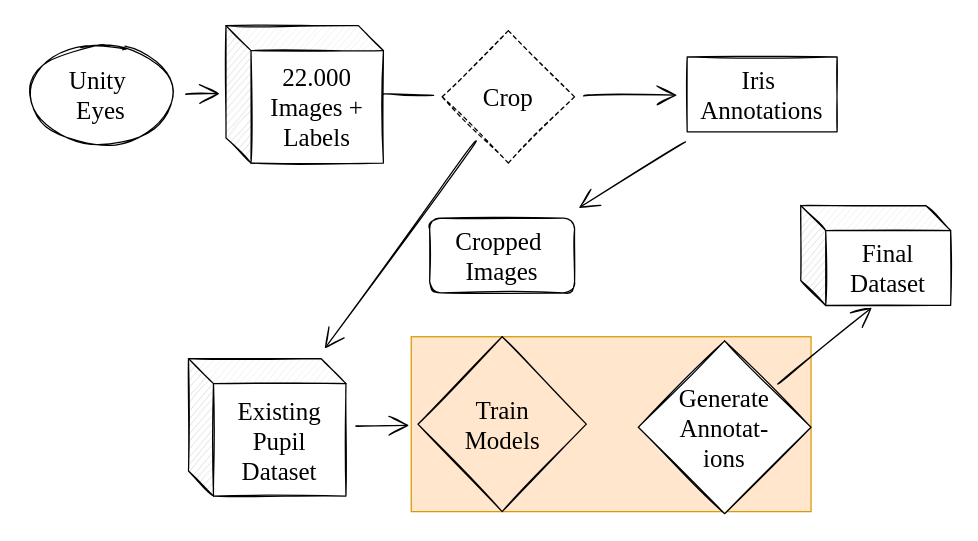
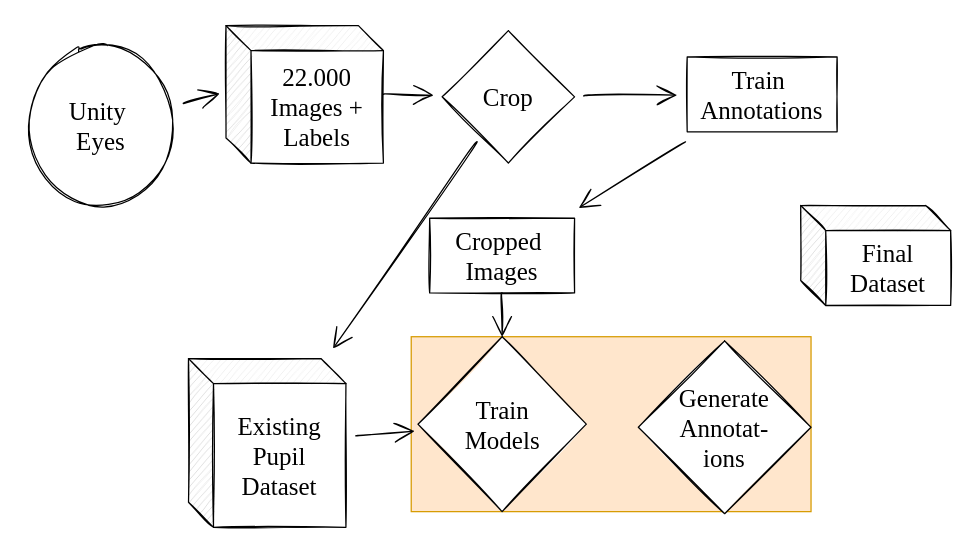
  <mxCell id="0" />
  <mxCell id="1" parent="0" />
  <mxCell id="2" value="" style="rounded=0;whiteSpace=wrap;html=1;sketch=0;fillColor=#ffe6cc;strokeColor=#d79b00;" vertex="1" parent="1"><mxGeometry x="328.25" y="269" width="320" height="140" as="geometry" /></mxCell>
- <mxCell id="3" value="Crop" style="rhombus;whiteSpace=wrap;html=1;hachureGap=4;pointerEvents=0;fontFamily=Architects Daughter;fontSize=20;sketch=1;fontSource=https%3A%2F%2Ffonts.googleapis.com%2Fcss%3Ffamily%3DArchitects%2BDaughter;dashed=1;" parent="1" vertex="1"><mxGeometry x="353" y="24" width="106" height="106" as="geometry" /></mxCell>
- <mxCell id="4" value="Iris&amp;nbsp;&lt;br&gt;Annotations" style="whiteSpace=wrap;html=1;hachureGap=4;pointerEvents=0;fontFamily=Architects Daughter;fontSize=20;sketch=1;fontSource=https%3A%2F%2Ffonts.googleapis.com%2Fcss%3Ffamily%3DArchitects%2BDaughter;" parent="1" vertex="1"><mxGeometry x="549.13" y="45" width="120" height="60" as="geometry" /></mxCell>
+ <mxCell id="3" value="Crop" style="rhombus;whiteSpace=wrap;html=1;hachureGap=4;pointerEvents=0;fontFamily=Architects Daughter;fontSize=20;sketch=1;fontSource=https%3A%2F%2Ffonts.googleapis.com%2Fcss%3Ffamily%3DArchitects%2BDaughter;" parent="1" vertex="1"><mxGeometry x="353" y="24" width="106" height="106" as="geometry" /></mxCell>
+ <mxCell id="4" value="Train&amp;nbsp;&lt;br&gt;Annotations" style="whiteSpace=wrap;html=1;hachureGap=4;pointerEvents=0;fontFamily=Architects Daughter;fontSize=20;sketch=1;fontSource=https%3A%2F%2Ffonts.googleapis.com%2Fcss%3Ffamily%3DArchitects%2BDaughter;" parent="1" vertex="1"><mxGeometry x="549.13" y="45" width="120" height="60" as="geometry" /></mxCell>
  <mxCell id="5" value="" style="edgeStyle=none;hachureGap=4;orthogonalLoop=1;jettySize=auto;html=1;fontFamily=Architects Daughter;fontSize=16;endArrow=open;startSize=14;endSize=14;sourcePerimeterSpacing=8;targetPerimeterSpacing=8;sketch=1;curved=1;fontSource=https%3A%2F%2Ffonts.googleapis.com%2Fcss%3Ffamily%3DArchitects%2BDaughter;" parent="1" source="3" target="4" edge="1"><mxGeometry y="23.5" as="geometry" /></mxCell>
  <mxCell id="6" value="&lt;span&gt;22.000 Images + Labels&lt;/span&gt;" style="shape=cube;whiteSpace=wrap;html=1;boundedLbl=1;backgroundOutline=1;darkOpacity=0.05;darkOpacity2=0.1;hachureGap=4;pointerEvents=0;fontFamily=Architects Daughter;fontSize=20;sketch=1;fontSource=https%3A%2F%2Ffonts.googleapis.com%2Fcss%3Ffamily%3DArchitects%2BDaughter;" parent="1" vertex="1"><mxGeometry x="180" y="20" width="126" height="110" as="geometry" /></mxCell>
- <mxCell id="7" value="" style="edgeStyle=none;hachureGap=4;orthogonalLoop=1;jettySize=auto;html=1;fontFamily=Architects Daughter;fontSize=16;endArrow=none;startSize=14;endSize=14;sourcePerimeterSpacing=8;targetPerimeterSpacing=8;exitX=1;exitY=0.5;exitDx=0;exitDy=0;exitPerimeter=0;sketch=1;curved=1;fontSource=https%3A%2F%2Ffonts.googleapis.com%2Fcss%3Ffamily%3DArchitects%2BDaughter;" parent="1" source="6" target="3" edge="1"><mxGeometry y="23.5" as="geometry"><mxPoint x="384.683" y="138" as="sourcePoint" /></mxGeometry></mxCell>
+ <mxCell id="7" value="" style="edgeStyle=none;hachureGap=4;orthogonalLoop=1;jettySize=auto;html=1;fontFamily=Architects Daughter;fontSize=16;endArrow=open;startSize=14;endSize=14;sourcePerimeterSpacing=8;targetPerimeterSpacing=8;exitX=1;exitY=0.5;exitDx=0;exitDy=0;exitPerimeter=0;sketch=1;curved=1;fontSource=https%3A%2F%2Ffonts.googleapis.com%2Fcss%3Ffamily%3DArchitects%2BDaughter;" parent="1" source="6" target="3" edge="1"><mxGeometry y="23.5" as="geometry"><mxPoint x="384.683" y="138" as="sourcePoint" /></mxGeometry></mxCell>
  <mxCell id="8" style="edgeStyle=none;hachureGap=4;orthogonalLoop=1;jettySize=auto;html=1;entryX=-0.04;entryY=0.495;entryDx=0;entryDy=0;entryPerimeter=0;fontFamily=Architects Daughter;fontSize=16;endArrow=open;startSize=14;endSize=14;sourcePerimeterSpacing=8;targetPerimeterSpacing=8;sketch=1;curved=1;fontSource=https%3A%2F%2Ffonts.googleapis.com%2Fcss%3Ffamily%3DArchitects%2BDaughter;" parent="1" source="9" target="6" edge="1"><mxGeometry y="23.5" as="geometry" /></mxCell>
- <mxCell id="9" value="Unity&amp;nbsp;&lt;br&gt;Eyes" style="ellipse;whiteSpace=wrap;html=1;hachureGap=4;pointerEvents=0;fontFamily=Architects Daughter;fontSize=20;sketch=1;fontSource=https%3A%2F%2Ffonts.googleapis.com%2Fcss%3Ffamily%3DArchitects%2BDaughter;" parent="1" vertex="1"><mxGeometry x="20" y="35" width="120" height="80" as="geometry" /></mxCell>
- <mxCell id="10" value="Cropped&amp;nbsp;&lt;br&gt;Images" style="whiteSpace=wrap;html=1;hachureGap=4;pointerEvents=0;fontFamily=Architects Daughter;fontSize=20;sketch=1;fontSource=https%3A%2F%2Ffonts.googleapis.com%2Fcss%3Ffamily%3DArchitects%2BDaughter;rounded=1;" parent="1" vertex="1"><mxGeometry x="343" y="174" width="116" height="60" as="geometry" /></mxCell>
+ <mxCell id="9" value="Unity&amp;nbsp;&lt;br&gt;Eyes" style="ellipse;whiteSpace=wrap;html=1;hachureGap=4;pointerEvents=0;fontFamily=Architects Daughter;fontSize=20;sketch=1;fontSource=https%3A%2F%2Ffonts.googleapis.com%2Fcss%3Ffamily%3DArchitects%2BDaughter;" parent="1" vertex="1"><mxGeometry x="20" y="35" width="120" height="130" as="geometry" /></mxCell>
+ <mxCell id="10" value="Cropped&amp;nbsp;&lt;br&gt;Images" style="whiteSpace=wrap;html=1;hachureGap=4;pointerEvents=0;fontFamily=Architects Daughter;fontSize=20;sketch=1;fontSource=https%3A%2F%2Ffonts.googleapis.com%2Fcss%3Ffamily%3DArchitects%2BDaughter;" parent="1" vertex="1"><mxGeometry x="343" y="174" width="116" height="60" as="geometry" /></mxCell>
  <mxCell id="11" value="" style="edgeStyle=none;hachureGap=4;orthogonalLoop=1;jettySize=auto;html=1;fontFamily=Architects Daughter;fontSize=16;endArrow=open;startSize=14;endSize=14;sourcePerimeterSpacing=8;targetPerimeterSpacing=8;sketch=1;curved=1;fontSource=https%3A%2F%2Ffonts.googleapis.com%2Fcss%3Ffamily%3DArchitects%2BDaughter;" parent="1" source="3" target="12" edge="1"><mxGeometry y="23.5" as="geometry" /></mxCell>
- <mxCell id="12" value="&lt;span&gt;Existing Pupil Dataset&lt;/span&gt;" style="shape=cube;whiteSpace=wrap;html=1;boundedLbl=1;backgroundOutline=1;darkOpacity=0.05;darkOpacity2=0.1;hachureGap=4;pointerEvents=0;fontFamily=Architects Daughter;fontSize=20;sketch=1;fontSource=https%3A%2F%2Ffonts.googleapis.com%2Fcss%3Ffamily%3DArchitects%2BDaughter;" parent="1" vertex="1"><mxGeometry x="150" y="286.5" width="126" height="110" as="geometry" /></mxCell>
- <mxCell id="13" value="Train&lt;br&gt;Models" style="rhombus;whiteSpace=wrap;html=1;hachureGap=4;pointerEvents=0;fontFamily=Architects Daughter;fontSize=20;sketch=1;fontSource=https%3A%2F%2Ffonts.googleapis.com%2Fcss%3Ffamily%3DArchitects%2BDaughter;fillColor=#ffe6cc;" parent="1" vertex="1"><mxGeometry x="333.63" y="269" width="134.75" height="140" as="geometry" /></mxCell>
+ <mxCell id="12" value="&lt;span&gt;Existing Pupil Dataset&lt;/span&gt;" style="shape=cube;whiteSpace=wrap;html=1;boundedLbl=1;backgroundOutline=1;darkOpacity=0.05;darkOpacity2=0.1;hachureGap=4;pointerEvents=0;fontFamily=Architects Daughter;fontSize=20;sketch=1;fontSource=https%3A%2F%2Ffonts.googleapis.com%2Fcss%3Ffamily%3DArchitects%2BDaughter;" parent="1" vertex="1"><mxGeometry x="150" y="286.5" width="126" height="135" as="geometry" /></mxCell>
+ <mxCell id="13" value="Train&lt;br&gt;Models" style="rhombus;whiteSpace=wrap;html=1;hachureGap=4;pointerEvents=0;fontFamily=Architects Daughter;fontSize=20;sketch=1;fontSource=https%3A%2F%2Ffonts.googleapis.com%2Fcss%3Ffamily%3DArchitects%2BDaughter;" parent="1" vertex="1"><mxGeometry x="333.63" y="269" width="134.75" height="140" as="geometry" /></mxCell>
  <mxCell id="14" value="" style="edgeStyle=none;hachureGap=4;orthogonalLoop=1;jettySize=auto;html=1;fontFamily=Architects Daughter;fontSize=16;endArrow=open;startSize=14;endSize=14;sourcePerimeterSpacing=8;targetPerimeterSpacing=8;sketch=1;curved=1;fontSource=https%3A%2F%2Ffonts.googleapis.com%2Fcss%3Ffamily%3DArchitects%2BDaughter;" parent="1" source="12" target="13" edge="1"><mxGeometry y="23.5" as="geometry"><mxPoint x="300" y="389" as="targetPoint" /></mxGeometry></mxCell>
  <mxCell id="15" value="Generate&lt;br&gt;Annotat-&lt;br&gt;ions" style="rhombus;whiteSpace=wrap;html=1;hachureGap=4;pointerEvents=0;fontFamily=Architects Daughter;fontSize=20;sketch=1;fontSource=https%3A%2F%2Ffonts.googleapis.com%2Fcss%3Ffamily%3DArchitects%2BDaughter;" parent="1" vertex="1"><mxGeometry x="510" y="272.38" width="138.25" height="138.25" as="geometry" /></mxCell>
  <mxCell id="16" value="" style="edgeStyle=none;hachureGap=4;orthogonalLoop=1;jettySize=auto;html=1;fontFamily=Architects Daughter;fontSize=16;endArrow=open;startSize=14;endSize=14;sourcePerimeterSpacing=8;targetPerimeterSpacing=8;sketch=1;curved=1;fontSource=https%3A%2F%2Ffonts.googleapis.com%2Fcss%3Ffamily%3DArchitects%2BDaughter;" parent="1" source="4" edge="1" target="10"><mxGeometry y="23.5" as="geometry"><mxPoint x="676.25" y="153.13" as="targetPoint" /></mxGeometry></mxCell>
  <mxCell id="17" value="Final Dataset" style="shape=cube;whiteSpace=wrap;html=1;boundedLbl=1;backgroundOutline=1;darkOpacity=0.05;darkOpacity2=0.1;hachureGap=4;pointerEvents=0;fontFamily=Architects Daughter;fontSize=20;sketch=1;fontSource=https%3A%2F%2Ffonts.googleapis.com%2Fcss%3Ffamily%3DArchitects%2BDaughter;" parent="1" vertex="1"><mxGeometry x="640" y="164" width="120" height="80" as="geometry" /></mxCell>
- <mxCell id="19" value="" style="edgeStyle=none;hachureGap=4;orthogonalLoop=1;jettySize=auto;html=1;fontFamily=Architects Daughter;fontSize=16;endArrow=open;startSize=14;endSize=14;sourcePerimeterSpacing=8;targetPerimeterSpacing=8;sketch=1;curved=1;fontSource=https%3A%2F%2Ffonts.googleapis.com%2Fcss%3Ffamily%3DArchitects%2BDaughter;entryX=0.475;entryY=1.019;entryDx=0;entryDy=0;entryPerimeter=0;" edge="1" parent="1" source="15" target="17"><mxGeometry x="10" y="33.5" as="geometry"><mxPoint x="495.997" y="371.503" as="sourcePoint" /><mxPoint x="530" y="371.505" as="targetPoint" /></mxGeometry></mxCell>
+ <mxCell id="18" style="edgeStyle=none;hachureGap=4;orthogonalLoop=1;jettySize=auto;html=1;entryX=0.5;entryY=0;entryDx=0;entryDy=0;fontFamily=Architects Daughter;fontSize=16;endArrow=open;startSize=14;endSize=14;sourcePerimeterSpacing=8;targetPerimeterSpacing=8;sketch=1;curved=1;fontSource=https%3A%2F%2Ffonts.googleapis.com%2Fcss%3Ffamily%3DArchitects%2BDaughter;exitX=0.5;exitY=1;exitDx=0;exitDy=0;" edge="1" parent="1" source="10" target="13"><mxGeometry x="10" y="33.5" as="geometry"><mxPoint x="400.572" y="832" as="sourcePoint" /><mxPoint x="757.668" y="230.838" as="targetPoint" /></mxGeometry></mxCell>
